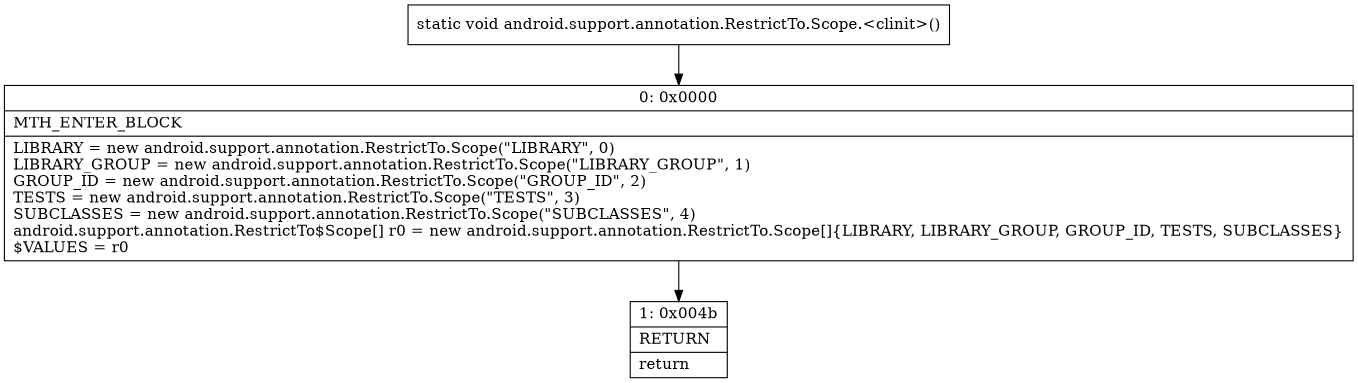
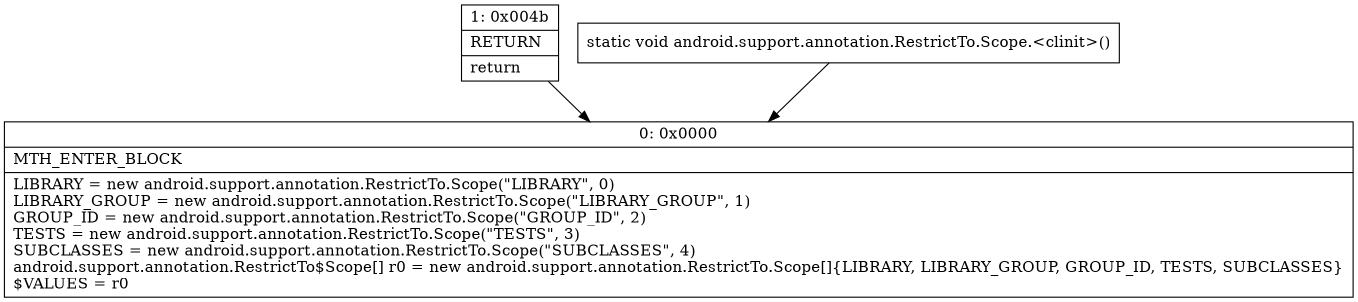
  digraph {
    node [shape=record]
    n1 [label="{0\:\ 0x0000|MTH_ENTER_BLOCK\l|LIBRARY = new android.support.annotation.RestrictTo.Scope(\"LIBRARY\", 0)\lLIBRARY_GROUP = new android.support.annotation.RestrictTo.Scope(\"LIBRARY_GROUP\", 1)\lGROUP_ID = new android.support.annotation.RestrictTo.Scope(\"GROUP_ID\", 2)\lTESTS = new android.support.annotation.RestrictTo.Scope(\"TESTS\", 3)\lSUBCLASSES = new android.support.annotation.RestrictTo.Scope(\"SUBCLASSES\", 4)\landroid.support.annotation.RestrictTo$Scope[] r0 = new android.support.annotation.RestrictTo.Scope[]\{LIBRARY, LIBRARY_GROUP, GROUP_ID, TESTS, SUBCLASSES\}\l$VALUES = r0\l}"]
    n2 [label="{1\:\ 0x004b|RETURN\l|return\l}"]
    n3 [label="{static void android.support.annotation.RestrictTo.Scope.\<clinit\>() }"]
-   n1 -> n2
+   n2 -> n1
    n3 -> n1
  }
